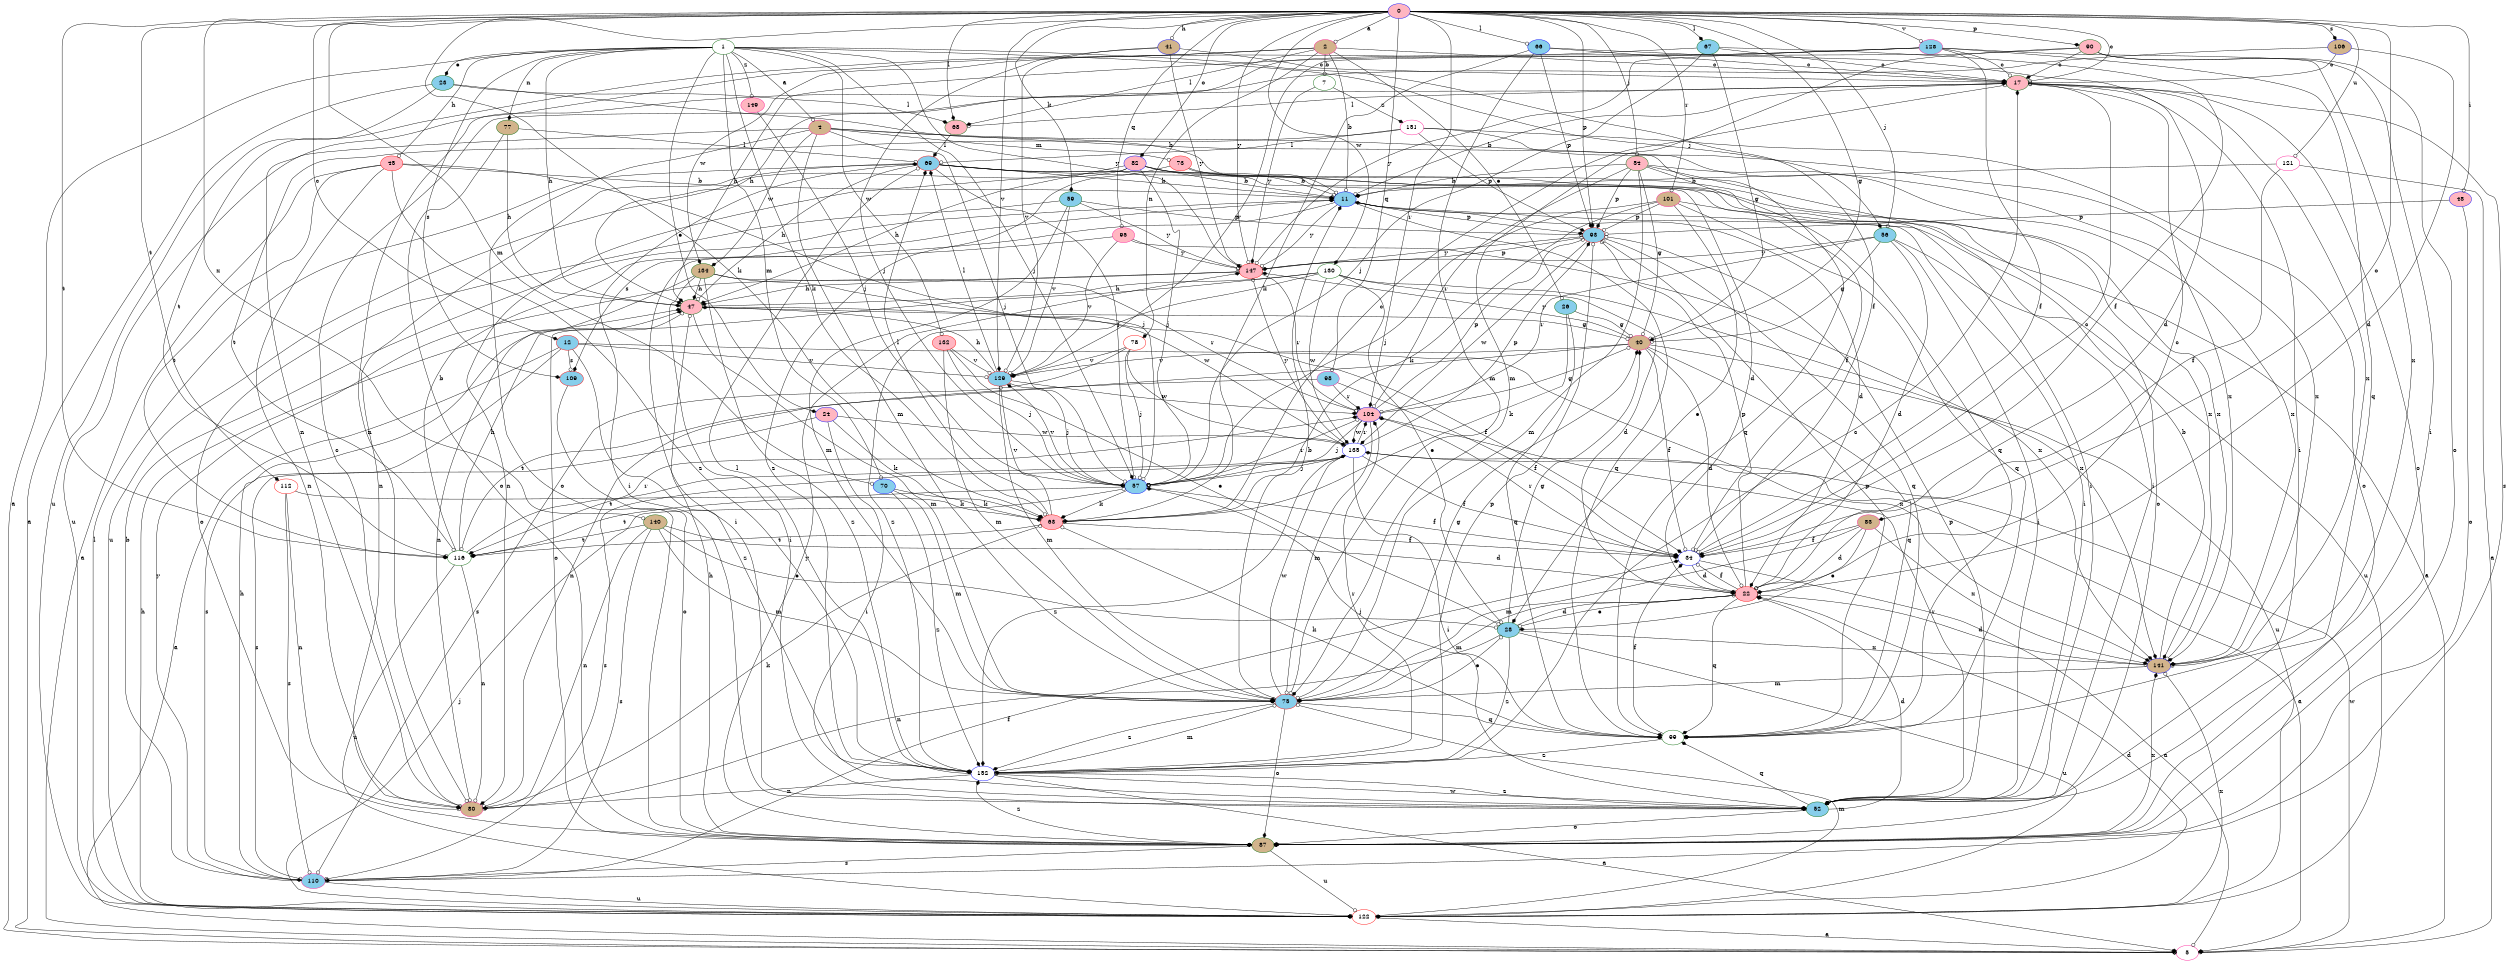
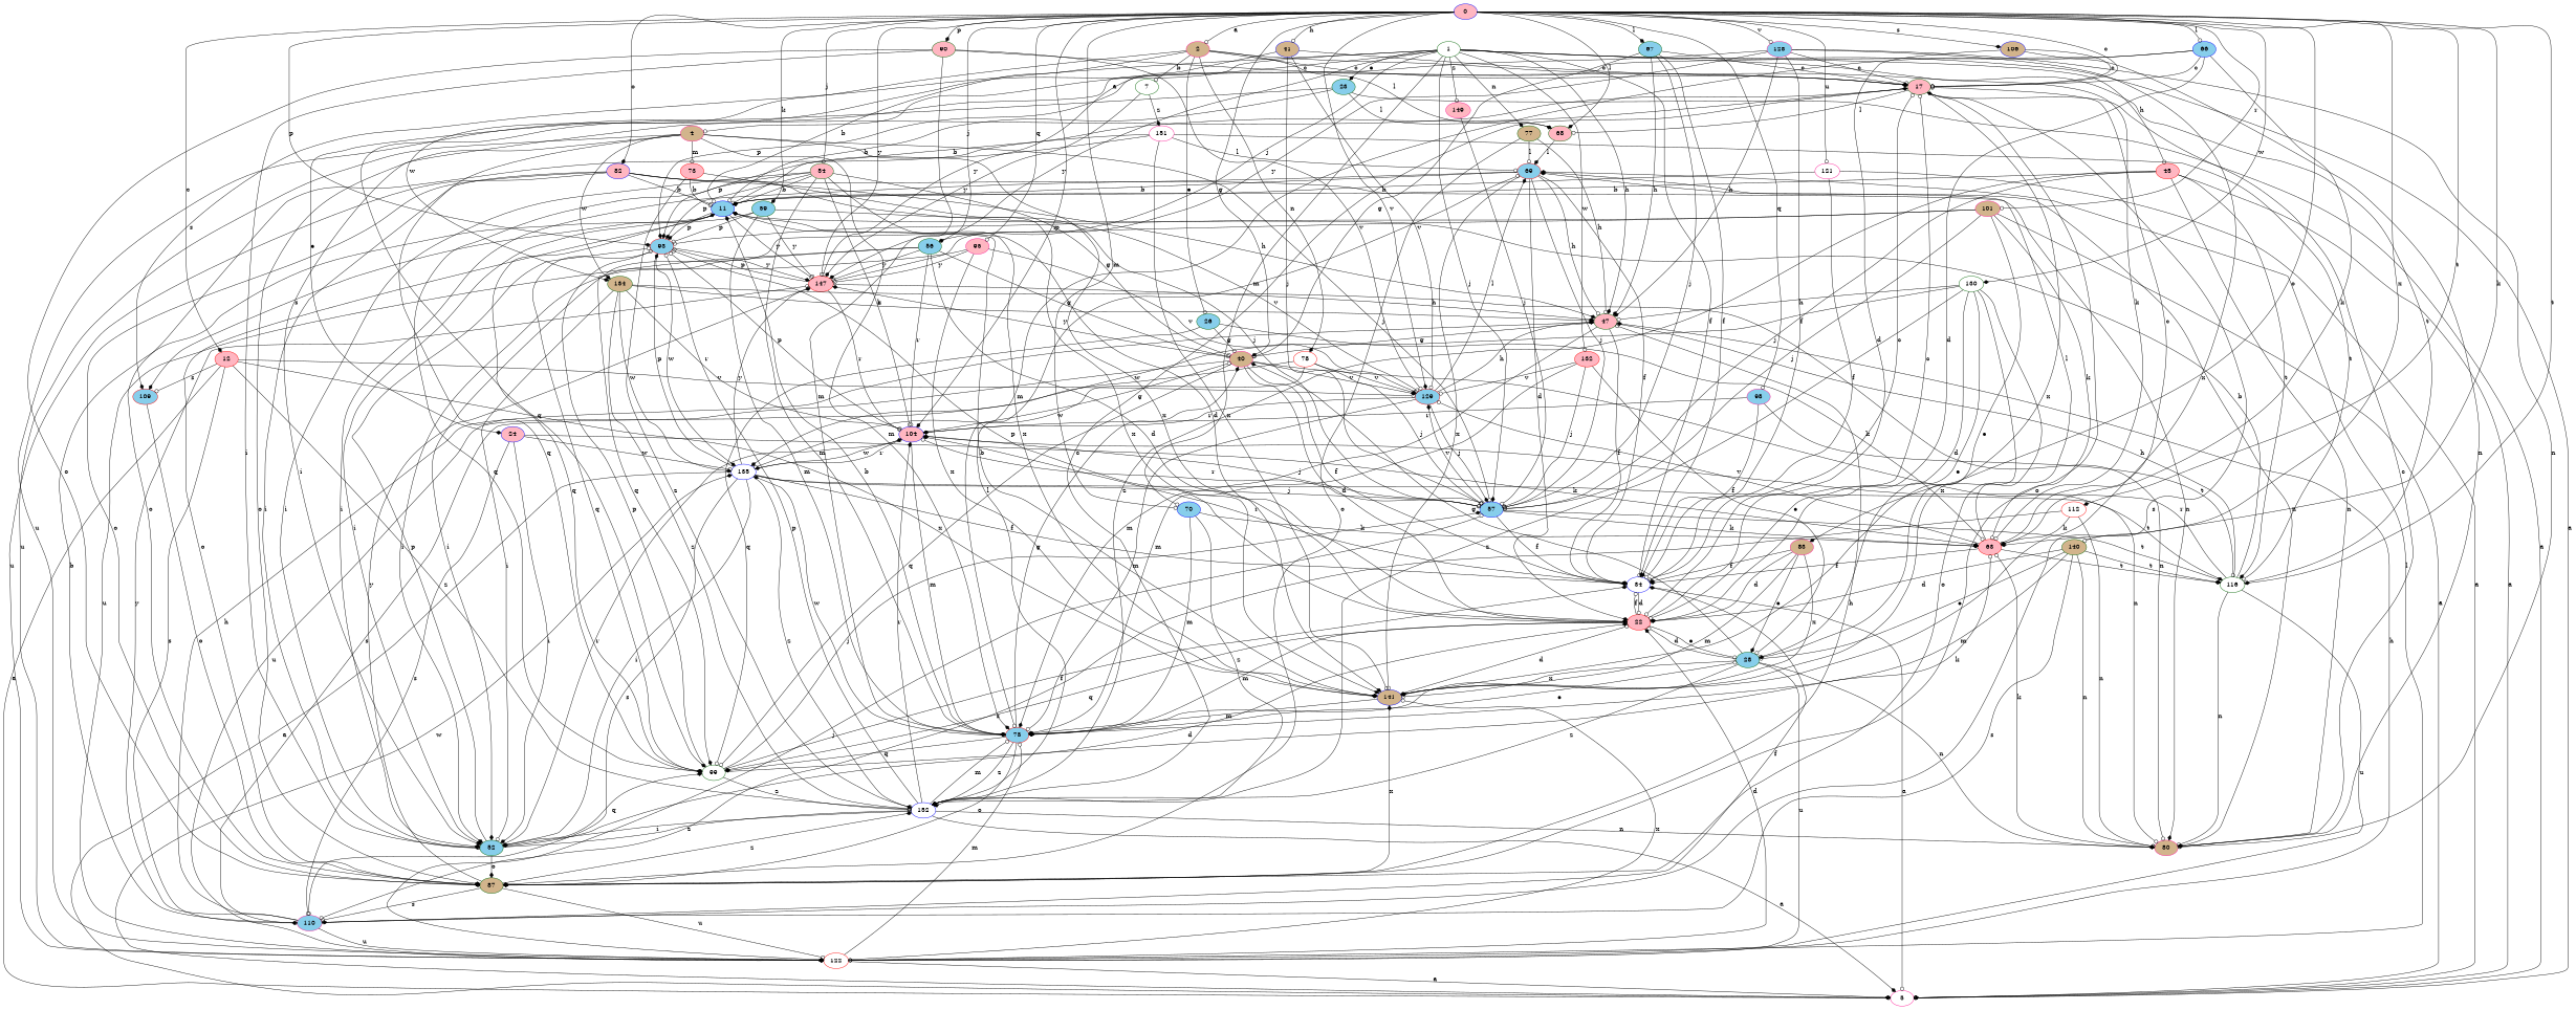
  strict digraph {
    node [color=darkgreen fillcolor=lightpink style=filled]
    edge [arrowhead=odot]
    0 [color=blue]
    2 [color=deeppink fillcolor=tan]
-   12 [color=red fillcolor=skyblue]
+   12 [color=red]
    17
    40 [color=deeppink fillcolor=tan]
    41 [color=blue fillcolor=tan]
-   48 [color=blue]
    54
    56 [fillcolor=skyblue]
    59 [fillcolor=skyblue]
    63 [color=red]
    66 [color=blue fillcolor=skyblue]
    67 [fillcolor=skyblue]
    68
    70 [color=blue fillcolor=skyblue]
    82 [color=blue]
    83 [color=deeppink fillcolor=tan]
    90
    93 [color=red fillcolor=skyblue]
    95 [color=deeppink]
    98 [color=deeppink fillcolor=skyblue]
    101 [color=deeppink fillcolor=tan]
    104 [color=blue]
    106 [color=blue fillcolor=tan]
    112 [color=red fillcolor=white]
    116 [fillcolor=white]
    121 [color=deeppink fillcolor=white]
    128 [color=deeppink fillcolor=skyblue]
    129 [color=red fillcolor=skyblue]
    130 [fillcolor=white]
    140 [fillcolor=tan]
    147 [color=red]
    7 [fillcolor=white]
    11 [color=blue fillcolor=skyblue]
    26 [fillcolor=skyblue]
    78 [color=red fillcolor=white]
    134 [fillcolor=tan]
    5 [color=deeppink fillcolor=white]
    109 [color=red fillcolor=skyblue]
    141 [color=blue fillcolor=tan]
    110 [color=deeppink fillcolor=skyblue]
    152 [color=blue fillcolor=white]
    87 [fillcolor=tan]
    52 [fillcolor=skyblue]
    34 [color=blue fillcolor=white]
    99 [fillcolor=white]
    122 [color=red fillcolor=white]
    22 [color=red]
    80 [color=deeppink fillcolor=tan]
    57 [color=blue fillcolor=skyblue]
    75 [color=red fillcolor=skyblue]
    69 [color=red fillcolor=skyblue]
    47
    28 [fillcolor=skyblue]
    135 [color=blue fillcolor=white]
    1 [fillcolor=white]
    4 [color=deeppink fillcolor=tan]
    23 [fillcolor=skyblue]
    24 [color=blue]
    45 [color=red]
    77 [fillcolor=tan]
    132 [color=red]
    149 [color=deeppink]
    73 [color=red]
    151 [color=deeppink fillcolor=white]
    0 -> 2 [label=a]
    0 -> 12 [arrowhead=diamond label=c]
    0 -> 17 [label=c]
    0 -> 40 [arrowhead=diamond label=g]
    0 -> 41 [label=h]
-   0 -> 48 [label=i]
    0 -> 54 [label=j]
    0 -> 56 [label=j]
    0 -> 59 [arrowhead=diamond label=k]
    0 -> 63 [arrowhead=diamond label=k]
    0 -> 66 [label=l]
    0 -> 67 [arrowhead=diamond label=l]
    0 -> 68 [arrowhead=diamond label=l]
    0 -> 70 [label=m]
    0 -> 82 [arrowhead=diamond label=o]
    0 -> 83 [arrowhead=diamond label=o]
    0 -> 90 [arrowhead=diamond label=p]
    0 -> 93 [arrowhead=diamond label=p]
    0 -> 95 [label=q]
    0 -> 98 [label=q]
    0 -> 101 [label=r]
    0 -> 104 [arrowhead=diamond label=r]
    0 -> 106 [arrowhead=diamond label=s]
    0 -> 112 [arrowhead=diamond label=t]
    0 -> 116 [arrowhead=diamond label=t]
    0 -> 121 [label=u]
    0 -> 128 [label=v]
    0 -> 129 [arrowhead=diamond label=v]
    0 -> 130 [arrowhead=diamond label=w]
    0 -> 140 [label=x]
    0 -> 147 [label=y]
    2 -> 17 [label=c]
    2 -> 68 [arrowhead=diamond label=l]
    2 -> 116 [label=t]
    2 -> 7 [label=b]
    2 -> 11 [label=b]
    2 -> 26 [label=e]
    2 -> 78 [arrowhead=diamond label=n]
    2 -> 134 [arrowhead=diamond label=w]
    12 -> 129 [label=v]
    12 -> 5 [label=a]
    12 -> 109 [label=s]
    12 -> 141 [arrowhead=diamond label=x]
    12 -> 110 [arrowhead=diamond label=s]
    12 -> 152 [label=z]
    17 -> 68 [label=l]
    17 -> 11 [label=b]
    17 -> 141 [arrowhead=diamond label=x]
    17 -> 110 [arrowhead=diamond label=s]
    17 -> 87 [arrowhead=diamond label=o]
    17 -> 52 [arrowhead=diamond label=i]
    40 -> 129 [arrowhead=diamond label=v]
    40 -> 147 [arrowhead=diamond label=y]
    40 -> 34 [label=f]
    40 -> 99 [label=q]
    40 -> 122 [arrowhead=diamond label=u]
    40 -> 22 [label=d]
    40 -> 80 [label=n]
    41 -> 17 [arrowhead=diamond label=c]
    41 -> 129 [label=v]
    41 -> 147 [label=y]
    41 -> 57 [label=j]
-   48 -> 93 [label=p]
-   48 -> 87 [arrowhead=diamond label=o]
    54 -> 40 [label=g]
    54 -> 93 [arrowhead=diamond label=p]
    54 -> 104 [label=r]
    54 -> 11 [arrowhead=diamond label=b]
    54 -> 141 [arrowhead=diamond label=x]
    54 -> 52 [label=i]
    54 -> 99 [label=q]
    54 -> 75 [label=m]
    56 -> 40 [label=g]
    56 -> 104 [label=r]
    56 -> 147 [label=y]
    56 -> 52 [arrowhead=diamond label=i]
    56 -> 122 [arrowhead=diamond label=u]
    56 -> 22 [label=d]
    59 -> 93 [label=p]
    59 -> 129 [label=v]
    59 -> 147 [label=y]
    59 -> 87 [arrowhead=diamond label=o]
    59 -> 75 [arrowhead=diamond label=m]
    63 -> 17 [label=c]
    63 -> 116 [arrowhead=diamond label=t]
    63 -> 129 [label=v]
    63 -> 34 [arrowhead=diamond label=f]
    63 -> 69 [arrowhead=diamond label=l]
    66 -> 17 [label=c]
    66 -> 63 [arrowhead=diamond label=k]
    66 -> 93 [arrowhead=diamond label=p]
    66 -> 22 [label=d]
    66 -> 75 [label=m]
    67 -> 17 [arrowhead=diamond label=c]
    67 -> 40 [label=g]
    67 -> 34 [arrowhead=diamond label=f]
    67 -> 57 [label=j]
    67 -> 47 [arrowhead=diamond label=h]
    68 -> 69 [arrowhead=diamond label=l]
    70 -> 63 [arrowhead=diamond label=k]
    70 -> 152 [arrowhead=diamond label=z]
    70 -> 75 [arrowhead=diamond label=m]
    82 -> 11 [label=b]
    82 -> 87 [label=o]
    82 -> 52 [label=i]
    82 -> 122 [label=u]
    82 -> 80 [arrowhead=diamond label=n]
    82 -> 57 [label=j]
    82 -> 47 [arrowhead=diamond label=h]
    83 -> 141 [arrowhead=diamond label=x]
    83 -> 34 [arrowhead=diamond label=f]
    83 -> 22 [arrowhead=diamond label=d]
    83 -> 75 [arrowhead=diamond label=m]
    83 -> 28 [arrowhead=diamond label=e]
    90 -> 17 [arrowhead=diamond label=c]
    90 -> 129 [label=v]
    90 -> 87 [label=o]
    90 -> 52 [arrowhead=diamond label=i]
    90 -> 75 [arrowhead=diamond label=m]
    93 -> 147 [arrowhead=diamond label=y]
    93 -> 99 [label=q]
    93 -> 135 [arrowhead=diamond label=w]
    95 -> 129 [label=v]
    95 -> 147 [label=y]
    95 -> 141 [arrowhead=diamond label=x]
    95 -> 52 [arrowhead=diamond label=i]
    98 -> 104 [arrowhead=diamond label=r]
    98 -> 116 [label=t]
    98 -> 34 [arrowhead=diamond label=f]
    101 -> 63 [label=k]
    101 -> 93 [label=p]
    101 -> 5 [arrowhead=diamond label=a]
    101 -> 99 [arrowhead=diamond label=q]
    101 -> 57 [label=j]
    101 -> 28 [arrowhead=diamond label=e]
    104 -> 40 [label=g]
    104 -> 93 [label=p]
    104 -> 57 [label=j]
    104 -> 75 [label=m]
    104 -> 135 [arrowhead=diamond label=w]
    106 -> 17 [label=c]
    106 -> 22 [label=d]
    106 -> 80 [label=n]
    112 -> 63 [label=k]
    112 -> 110 [label=s]
    112 -> 80 [label=n]
    116 -> 104 [arrowhead=diamond label=r]
    116 -> 11 [arrowhead=diamond label=b]
    116 -> 122 [label=u]
    116 -> 80 [label=n]
    116 -> 47 [label=h]
    121 -> 11 [arrowhead=diamond label=b]
    121 -> 5 [label=a]
    121 -> 34 [label=f]
    128 -> 17 [label=c]
    128 -> 147 [label=y]
    128 -> 141 [label=x]
    128 -> 34 [label=f]
    128 -> 99 [arrowhead=diamond label=q]
    128 -> 80 [label=n]
    128 -> 47 [arrowhead=diamond label=h]
    129 -> 104 [arrowhead=diamond label=r]
    129 -> 57 [arrowhead=diamond label=j]
    129 -> 75 [label=m]
    129 -> 69 [arrowhead=diamond label=l]
    129 -> 47 [arrowhead=diamond label=h]
    130 -> 141 [arrowhead=diamond label=x]
    130 -> 152 [arrowhead=diamond label=z]
    130 -> 87 [arrowhead=diamond label=o]
    130 -> 22 [label=d]
    130 -> 47 [label=h]
    130 -> 28 [label=e]
    130 -> 135 [arrowhead=diamond label=w]
    140 -> 116 [arrowhead=diamond label=t]
    140 -> 110 [label=s]
    140 -> 22 [arrowhead=diamond label=d]
    140 -> 80 [label=n]
    140 -> 75 [arrowhead=diamond label=m]
    140 -> 28 [label=e]
    147 -> 93 [label=p]
    147 -> 104 [label=r]
    147 -> 47 [arrowhead=diamond label=h]
    7 -> 147 [arrowhead=diamond label=y]
    7 -> 151 [arrowhead=diamond label=z]
    11 -> 93 [arrowhead=diamond label=p]
    11 -> 147 [label=y]
    11 -> 109 [arrowhead=diamond label=s]
    11 -> 52 [arrowhead=diamond label=i]
    11 -> 99 [arrowhead=diamond label=q]
    11 -> 22 [arrowhead=diamond label=d]
    26 -> 40 [label=g]
    26 -> 63 [label=k]
    26 -> 99 [label=q]
    78 -> 129 [arrowhead=diamond label=v]
    78 -> 110 [label=s]
    78 -> 57 [label=j]
    78 -> 135 [label=w]
    134 -> 104 [label=r]
    134 -> 152 [label=z]
    134 -> 52 [label=i]
    134 -> 80 [label=n]
    134 -> 47 [arrowhead=diamond label=h]
    134 -> 135 [arrowhead=diamond label=w]
    5 -> 135 [arrowhead=diamond label=w]
    109 -> 87 [arrowhead=diamond label=o]
    141 -> 11 [arrowhead=diamond label=b]
    141 -> 22 [label=d]
    141 -> 75 [label=m]
    110 -> 147 [label=y]
    110 -> 11 [arrowhead=diamond label=b]
    110 -> 34 [arrowhead=diamond label=f]
    110 -> 122 [arrowhead=diamond label=u]
    110 -> 47 [arrowhead=diamond label=h]
    152 -> 17 [arrowhead=diamond label=c]
    152 -> 93 [label=p]
    152 -> 104 [arrowhead=diamond label=r]
    152 -> 5 [arrowhead=diamond label=a]
-   152 -> 52 [arrowhead=diamond label=w]
+   152 -> 52 [arrowhead=diamond label=i]
    152 -> 80 [arrowhead=diamond label=n]
    152 -> 75 [label=m]
    152 -> 69 [label=l]
    87 -> 147 [arrowhead=diamond label=y]
    87 -> 141 [arrowhead=diamond label=x]
    87 -> 110 [label=s]
    87 -> 152 [arrowhead=diamond label=z]
    87 -> 122 [label=u]
    87 -> 47 [label=h]
    52 -> 93 [label=p]
    52 -> 104 [label=r]
    52 -> 152 [label=z]
    52 -> 87 [arrowhead=diamond label=o]
    52 -> 99 [arrowhead=diamond label=q]
    52 -> 22 [arrowhead=diamond label=d]
    34 -> 17 [label=c]
    34 -> 104 [arrowhead=diamond label=r]
    34 -> 5 [label=a]
    34 -> 22 [label=d]
    99 -> 63 [label=k]
    99 -> 93 [label=p]
    99 -> 152 [label=z]
    99 -> 34 [arrowhead=diamond label=f]
    99 -> 57 [arrowhead=diamond label=j]
    122 -> 5 [arrowhead=diamond label=a]
    122 -> 141 [label=x]
    122 -> 22 [arrowhead=diamond label=d]
    122 -> 57 [label=j]
    122 -> 75 [label=m]
    122 -> 69 [arrowhead=diamond label=l]
    122 -> 47 [arrowhead=diamond label=h]
    22 -> 17 [label=c]
    22 -> 93 [label=p]
    22 -> 34 [label=f]
    22 -> 99 [arrowhead=diamond label=q]
    22 -> 75 [arrowhead=diamond label=m]
    22 -> 28 [label=e]
    80 -> 17 [arrowhead=diamond label=c]
    80 -> 63 [label=k]
    57 -> 63 [arrowhead=diamond label=k]
    57 -> 104 [label=r]
    57 -> 116 [label=t]
    57 -> 129 [arrowhead=diamond label=v]
    57 -> 34 [label=f]
    75 -> 40 [arrowhead=diamond label=g]
    75 -> 11 [arrowhead=diamond label=b]
    75 -> 152 [arrowhead=diamond label=z]
    75 -> 87 [arrowhead=diamond label=o]
    75 -> 99 [arrowhead=diamond label=q]
    75 -> 28 [label=e]
    75 -> 135 [arrowhead=diamond label=w]
    69 -> 11 [arrowhead=diamond label=b]
    69 -> 141 [label=x]
    69 -> 52 [arrowhead=diamond label=i]
    69 -> 34 [label=f]
    69 -> 22 [arrowhead=diamond label=d]
    69 -> 80 [arrowhead=diamond label=n]
    69 -> 57 [label=j]
    69 -> 47 [label=h]
    47 -> 40 [label=g]
    47 -> 34 [arrowhead=diamond label=f]
    47 -> 75 [arrowhead=diamond label=m]
    28 -> 40 [arrowhead=diamond label=g]
    28 -> 141 [label=x]
    28 -> 152 [arrowhead=diamond label=z]
    28 -> 122 [label=u]
    28 -> 22 [label=d]
    28 -> 80 [arrowhead=diamond label=n]
    135 -> 93 [arrowhead=diamond label=p]
    135 -> 104 [arrowhead=diamond label=r]
    135 -> 116 [arrowhead=diamond label=t]
    135 -> 147 [label=y]
    135 -> 5 [arrowhead=diamond label=a]
    135 -> 110 [label=s]
    135 -> 152 [arrowhead=diamond label=z]
    135 -> 52 [arrowhead=diamond label=i]
    135 -> 34 [arrowhead=diamond label=f]
    135 -> 57 [label=j]
    1 -> 56 [arrowhead=diamond label=j]
    1 -> 63 [label=k]
    1 -> 70 [label=m]
    1 -> 147 [arrowhead=diamond label=y]
    1 -> 5 [label=a]
    1 -> 109 [arrowhead=diamond label=s]
    1 -> 34 [label=f]
    1 -> 57 [arrowhead=diamond label=j]
    1 -> 47 [arrowhead=diamond label=h]
    1 -> 4 [label=a]
    1 -> 23 [arrowhead=diamond label=e]
    1 -> 24 [arrowhead=diamond label=e]
    1 -> 45 [label=h]
    1 -> 77 [arrowhead=diamond label=n]
    1 -> 132 [label=w]
    1 -> 149 [label=z]
    4 -> 134 [arrowhead=diamond label=w]
    4 -> 141 [arrowhead=diamond label=x]
    4 -> 87 [arrowhead=diamond label=o]
    4 -> 99 [arrowhead=diamond label=q]
    4 -> 122 [label=u]
    4 -> 57 [label=j]
    4 -> 75 [arrowhead=diamond label=m]
    4 -> 73 [label=m]
    23 -> 68 [arrowhead=diamond label=l]
    23 -> 11 [label=b]
    23 -> 5 [label=a]
    23 -> 122 [arrowhead=diamond label=u]
    24 -> 63 [arrowhead=diamond label=k]
    24 -> 110 [label=s]
    24 -> 52 [arrowhead=diamond label=i]
    24 -> 135 [label=w]
    45 -> 116 [arrowhead=diamond label=t]
    45 -> 11 [arrowhead=diamond label=b]
    45 -> 5 [label=a]
    45 -> 152 [arrowhead=diamond label=z]
    45 -> 80 [arrowhead=diamond label=n]
    45 -> 57 [label=j]
    77 -> 87 [arrowhead=diamond label=o]
    77 -> 69 [label=l]
    77 -> 47 [label=h]
    132 -> 129 [label=v]
    132 -> 57 [label=j]
    132 -> 75 [arrowhead=diamond label=m]
    132 -> 28 [label=e]
    149 -> 57 [label=j]
    73 -> 11 [label=b]
    73 -> 141 [arrowhead=diamond label=x]
    73 -> 152 [label=z]
    151 -> 93 [arrowhead=diamond label=p]
    151 -> 116 [label=t]
    151 -> 141 [label=x]
    151 -> 87 [label=o]
    151 -> 69 [label=l]
  }
